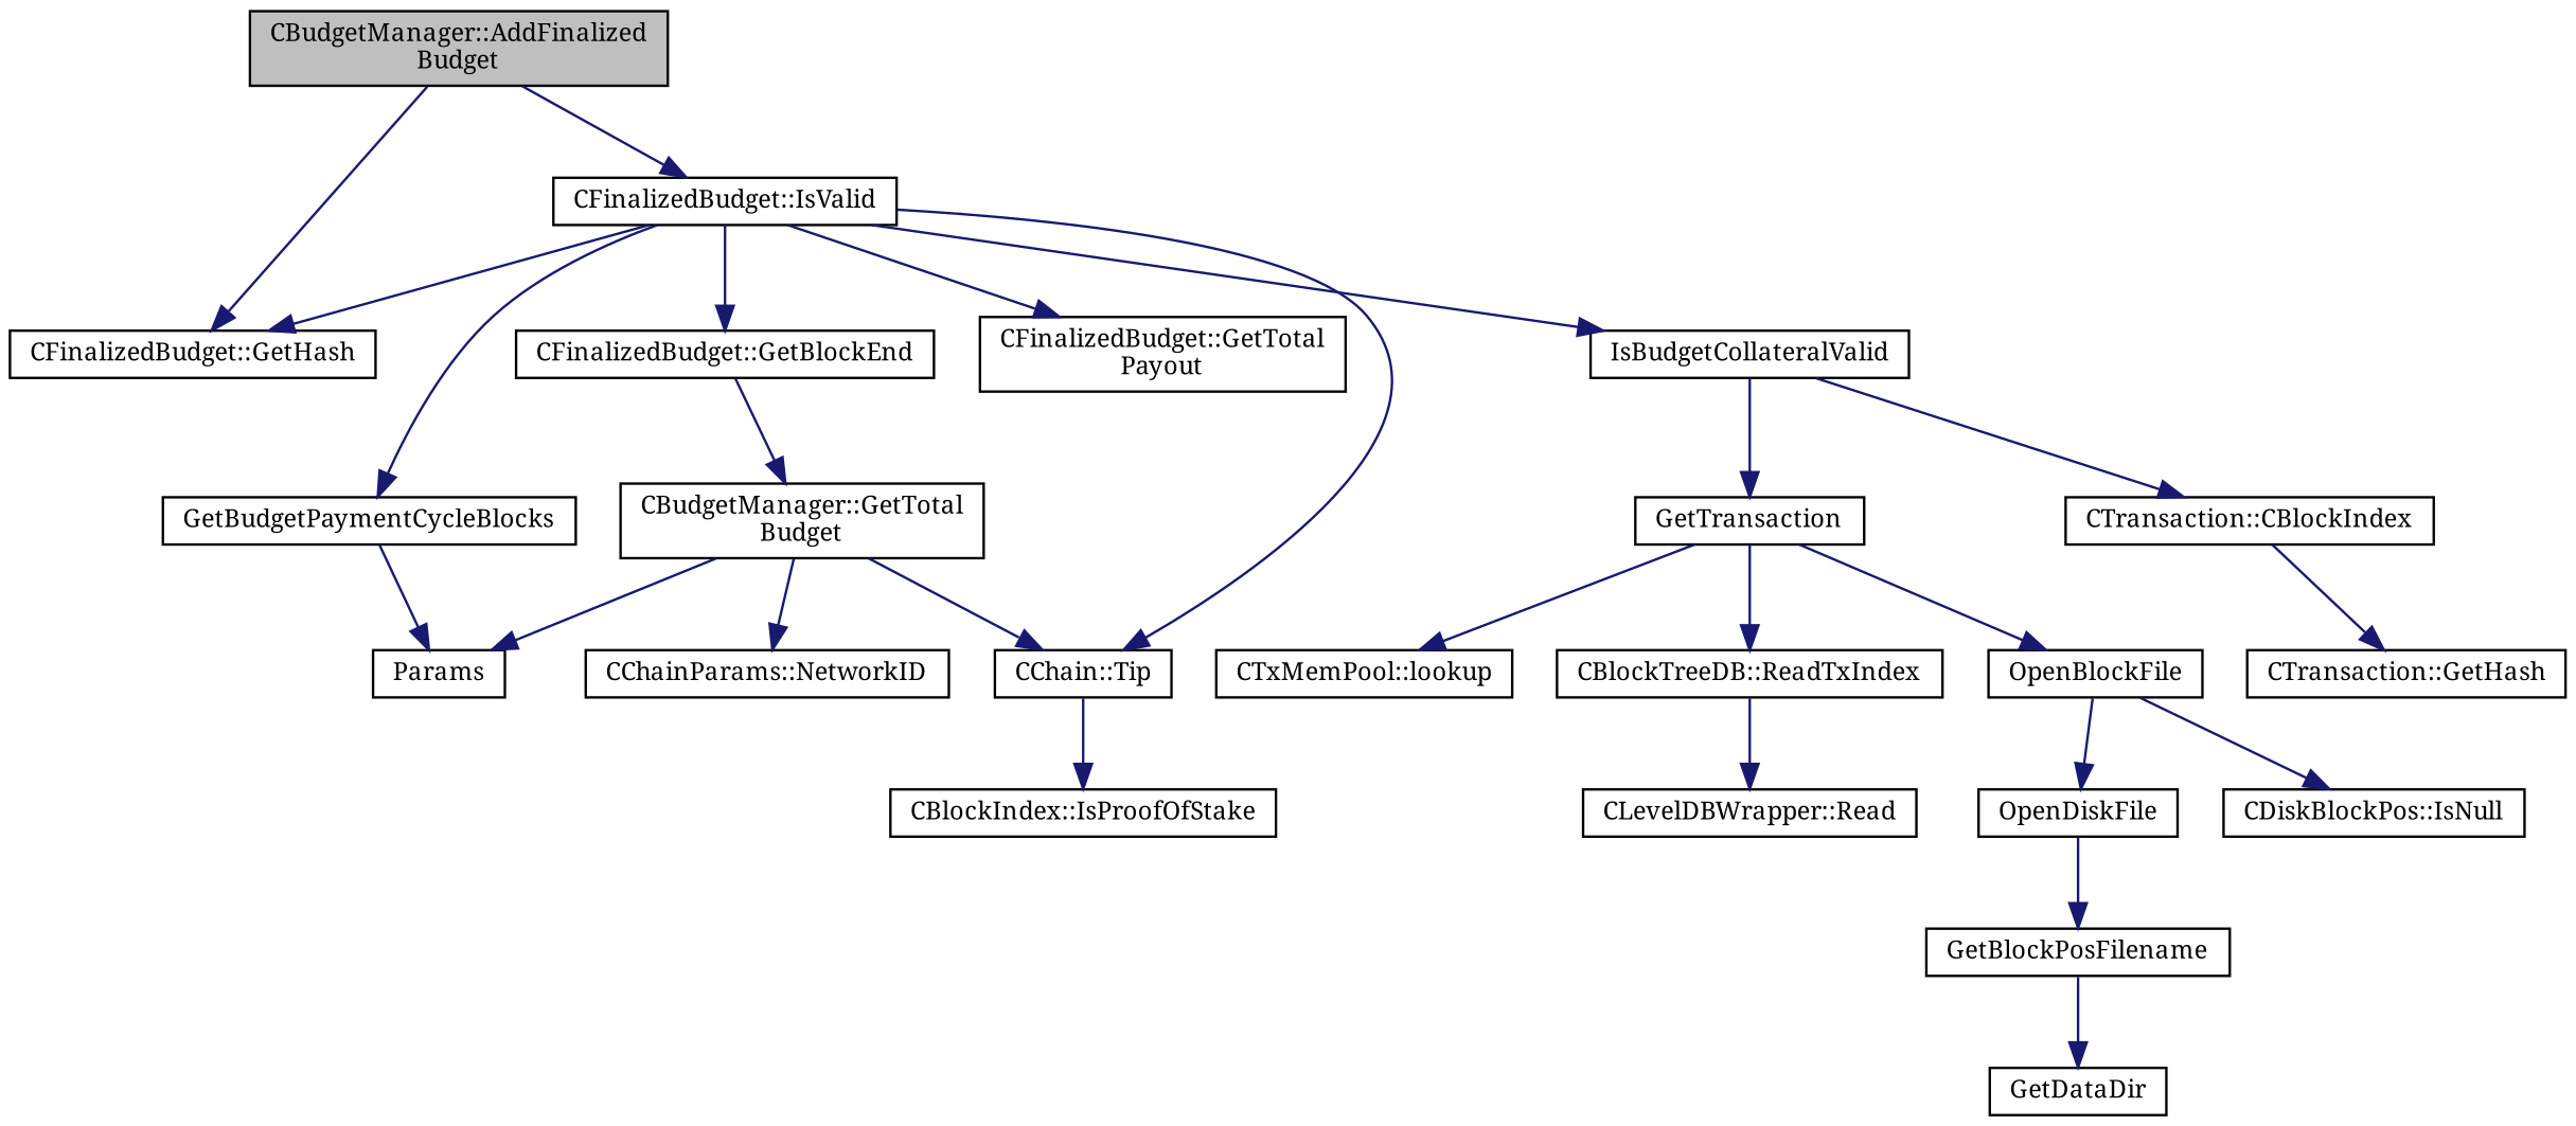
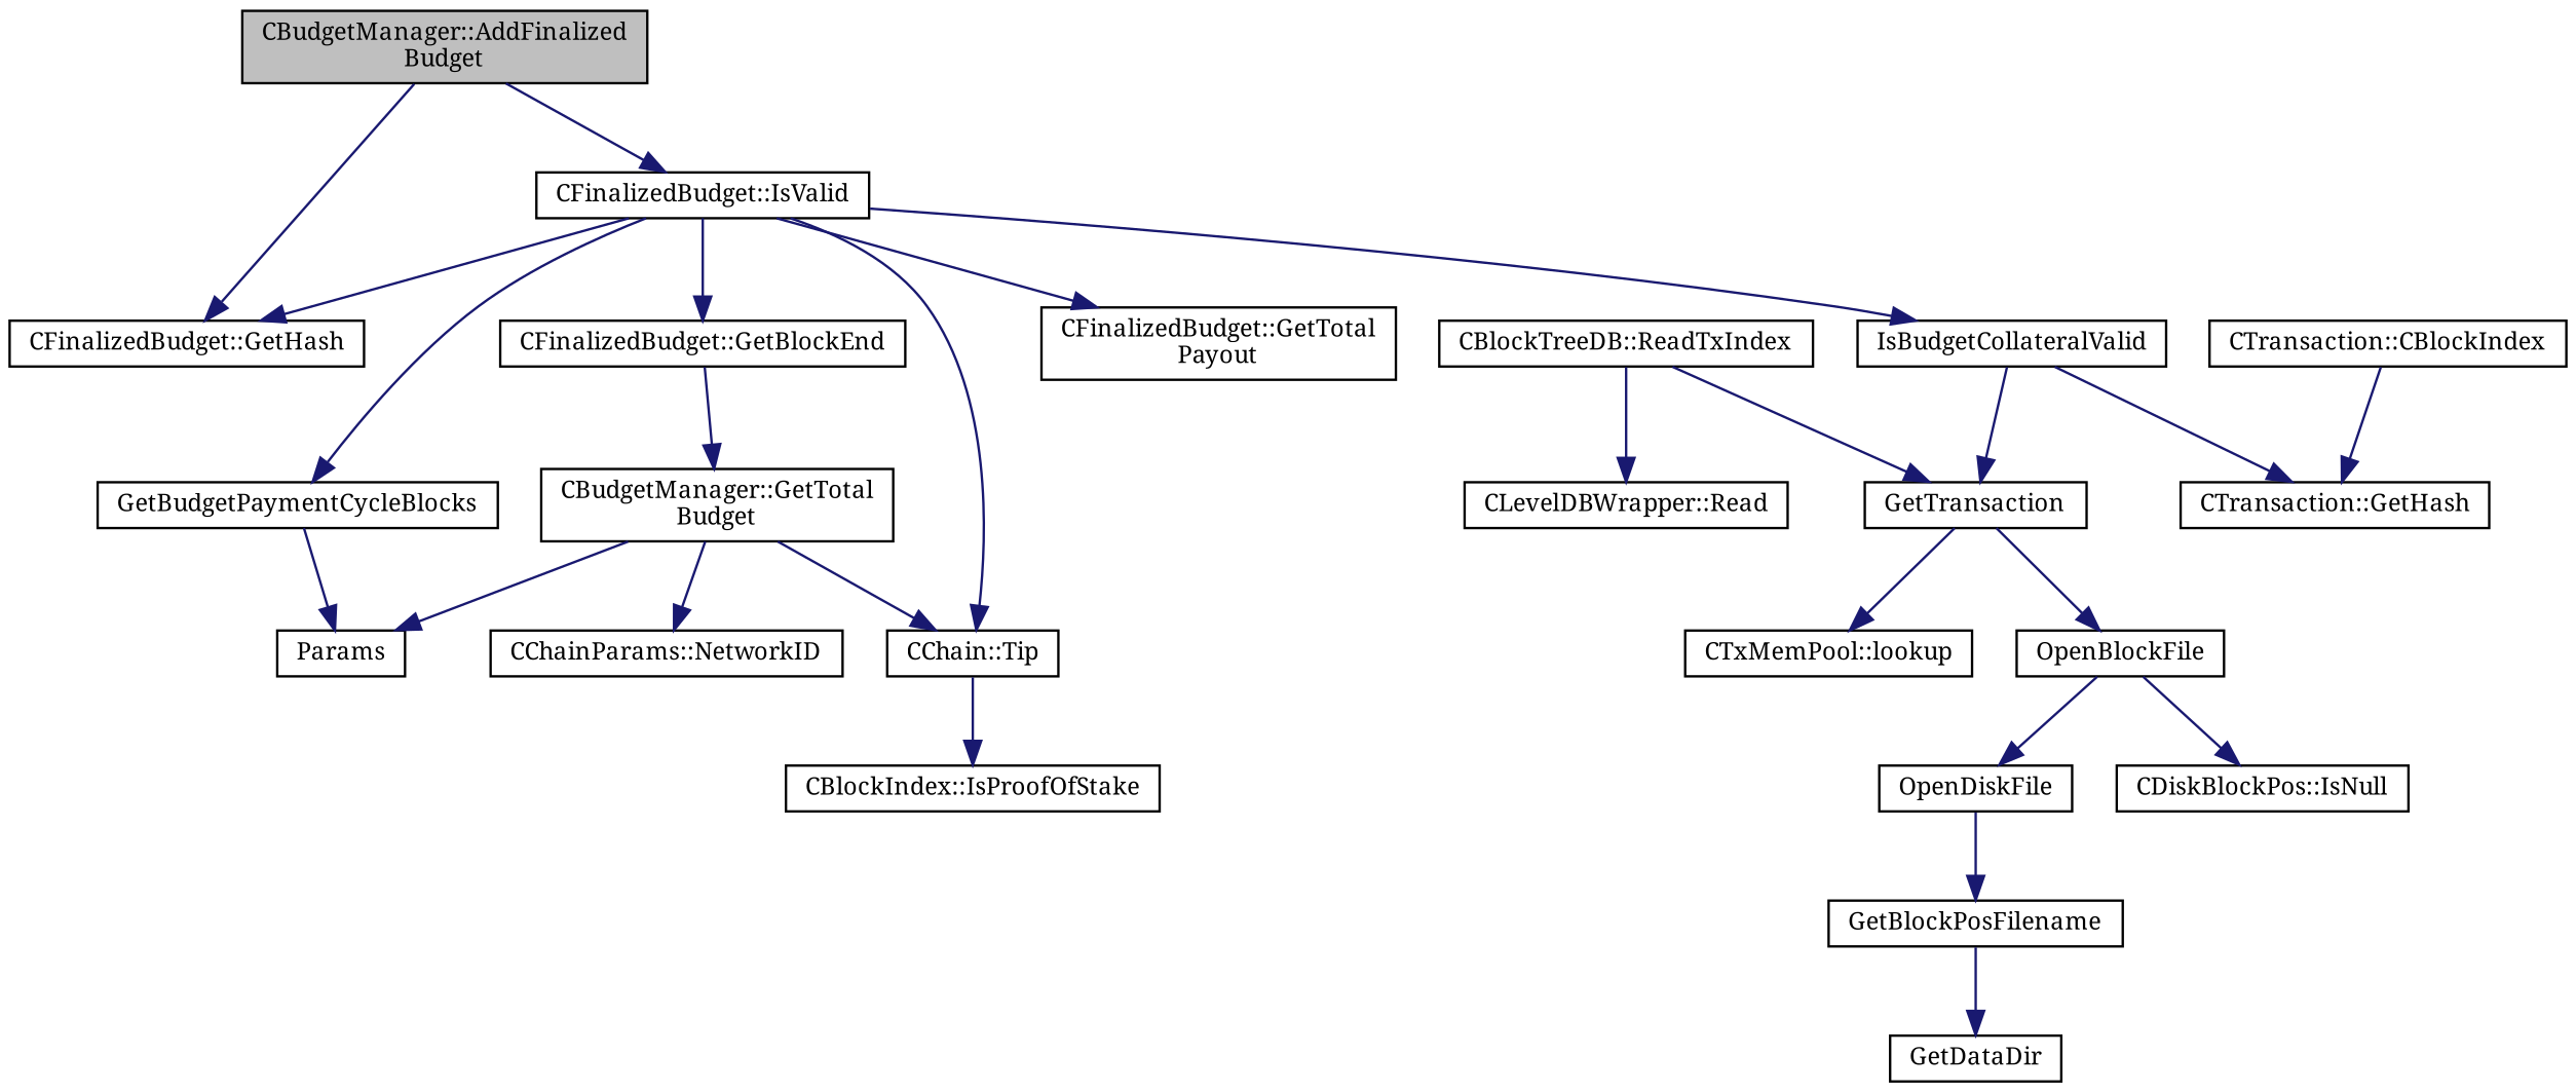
  digraph {
    fontname="Noto Serif"
    rankdir=TB
    node [color=black fillcolor=white fontname="Noto Serif" fontsize=10 shape=record style=filled]
    edge [color=midnightblue fontname="Noto Serif" fontsize=10 labelfontname=Helvetica labelfontsize=10 style=solid]
    n1 [fillcolor=grey75 fontcolor=black height=0.2 label="CBudgetManager::AddFinalized\lBudget" width=0.4]
    n2 [height=0.2 label="CFinalizedBudget::IsValid" width=0.4]
    n3 [height=0.2 label="CFinalizedBudget::GetHash" width=0.4]
    n4 [height=0.2 label=GetBudgetPaymentCycleBlocks width=0.4]
    n5 [height=0.2 label="CFinalizedBudget::GetBlockEnd" width=0.4]
    n6 [height=0.2 label="CFinalizedBudget::GetTotal\lPayout" width=0.4]
    n7 [height=0.2 label="CChain::Tip" width=0.4]
    n8 [height=0.2 label=IsBudgetCollateralValid width=0.4]
    n9 [height=0.2 label=Params width=0.4]
    n10 [height=0.2 label="CBudgetManager::GetTotal\lBudget" width=0.4]
    n11 [height=0.2 label="CChainParams::NetworkID" width=0.4]
    n12 [height=0.2 label="CBlockIndex::IsProofOfStake" width=0.4]
    n13 [height=0.2 label=GetTransaction width=0.4]
    n14 [height=0.2 label="CTransaction::CBlockIndex" width=0.4]
    n15 [height=0.2 label="CTxMemPool::lookup" width=0.4]
    n16 [height=0.2 label="CBlockTreeDB::ReadTxIndex" width=0.4]
    n17 [height=0.2 label=OpenBlockFile width=0.4]
    n18 [height=0.2 label="CTransaction::GetHash" width=0.4]
    n19 [height=0.2 label="CLevelDBWrapper::Read" width=0.4]
    n20 [height=0.2 label=OpenDiskFile width=0.4]
    n21 [height=0.2 label="CDiskBlockPos::IsNull" width=0.4]
    n22 [height=0.2 label=GetBlockPosFilename width=0.4]
    n23 [height=0.2 label=GetDataDir width=0.4]
    n1 -> n2
    n1 -> n3
    n2 -> n3
    n2 -> n4
    n2 -> n5
    n2 -> n6
    n2 -> n7
    n2 -> n8
    n4 -> n9
    n5 -> n10
    n7 -> n12
    n8 -> n13
-   n8 -> n14
+   n8 -> n18
    n10 -> n7
    n10 -> n9
    n10 -> n11
    n13 -> n15
-   n13 -> n16
+   n16 -> n13
    n13 -> n17
    n14 -> n18
    n16 -> n19
    n17 -> n20
    n17 -> n21
    n20 -> n22
    n22 -> n23
  }
